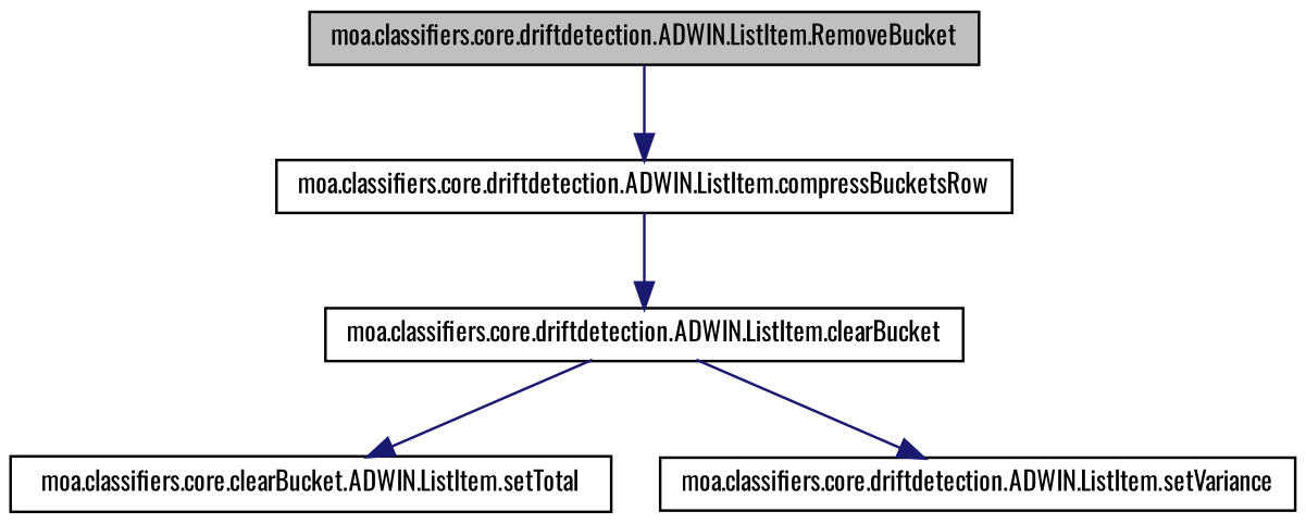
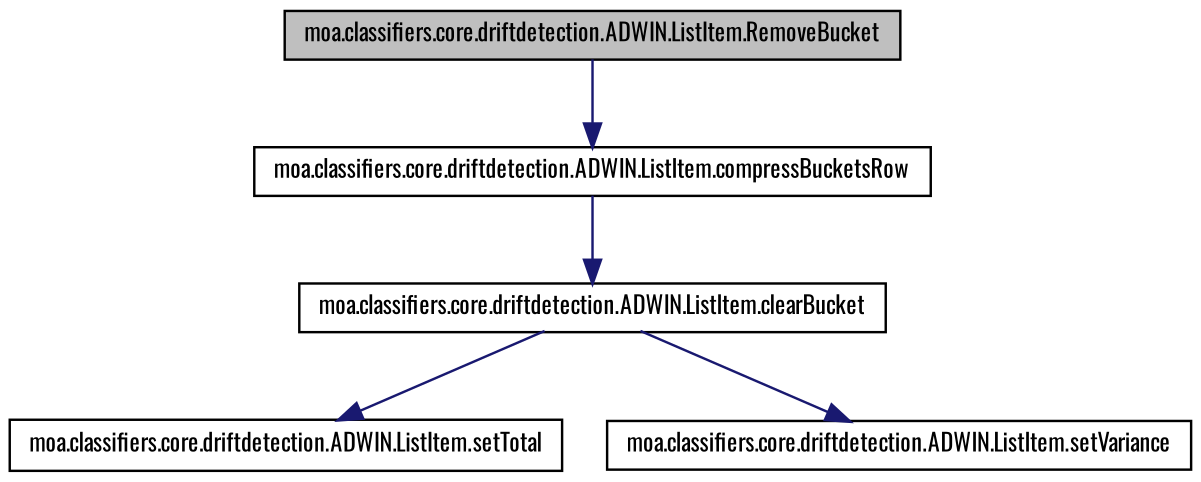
  digraph {
    rankdir=TB
    fontname=Oswald
    node [color=black fillcolor=white fontname=Oswald fontsize=10 shape=record style=filled]
    edge [color=midnightblue fontname=Oswald fontsize=10 labelfontname=Helvetica labelfontsize=10 style=solid]
    n1 [fillcolor=grey75 fontcolor=black height=0.2 label="moa.classifiers.core.driftdetection.ADWIN.ListItem.RemoveBucket" width=0.4]
    n2 [height=0.2 label="moa.classifiers.core.driftdetection.ADWIN.ListItem.compressBucketsRow" width=0.4]
    n3 [height=0.2 label="moa.classifiers.core.driftdetection.ADWIN.ListItem.clearBucket" width=0.4]
-   n4 [height=0.2 label="moa.classifiers.core.clearBucket.ADWIN.ListItem.setTotal" width=0.4]
+   n4 [height=0.2 label="moa.classifiers.core.driftdetection.ADWIN.ListItem.setTotal" width=0.4]
    n5 [height=0.2 label="moa.classifiers.core.driftdetection.ADWIN.ListItem.setVariance" width=0.4]
    n1 -> n2
    n2 -> n3
    n3 -> n4
    n3 -> n5
  }
